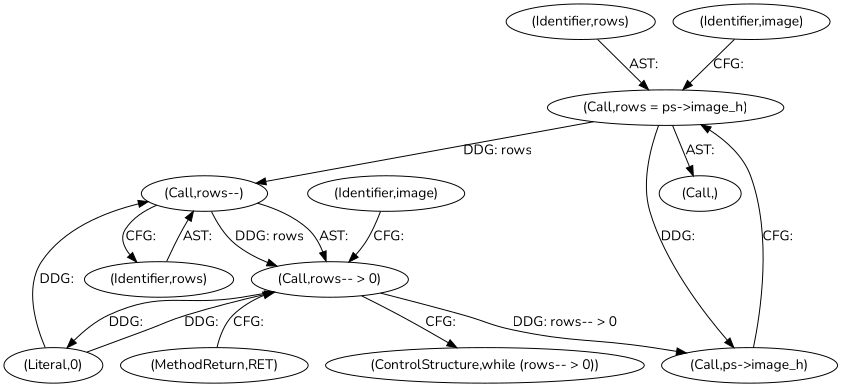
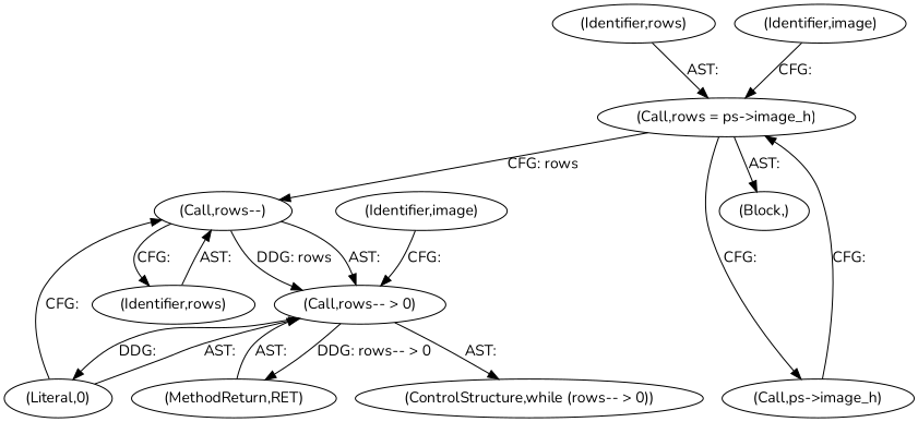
  digraph {
    fontname=Nunito
    node [fontname=Nunito]
    edge [fontname=Nunito]
    n1 [label="(Call,rows = ps->image_h)"]
    n2 [label="(Call,rows--)"]
    n3 [label="(Call,ps->image_h)"]
-   n4 [label="(Call,)"]
+   n4 [label="(Block,)"]
    n5 [label="(Call,rows-- > 0)"]
    n6 [label="(Identifier,rows)"]
    n7 [label="(MethodReturn,RET)"]
    n8 [label="(ControlStructure,while (rows-- > 0))"]
    n9 [label="(Literal,0)"]
    n10 [label="(Identifier,rows)"]
    n11 [label="(Identifier,image)"]
    n12 [label="(Identifier,image)"]
-   n1 -> n2 [label="DDG: rows"]
-   n1 -> n3 [label="DDG: "]
+   n1 -> n2 [label="CFG: rows"]
+   n1 -> n3 [label="CFG: "]
    n1 -> n4 [label="AST: "]
    n2 -> n5 [label="AST: "]
    n2 -> n5 [label="DDG: rows"]
    n2 -> n6 [label="CFG: "]
    n3 -> n1 [label="CFG: "]
-   n5 -> n3 [label="DDG: rows-- > 0"]
-   n5 -> n8 [label="CFG: "]
+   n5 -> n7 [label="DDG: rows-- > 0"]
+   n5 -> n8 [label="AST: "]
    n5 -> n9 [label="DDG: "]
    n6 -> n2 [label="AST: "]
-   n7 -> n5 [label="CFG: "]
-   n9 -> n2 [label="DDG: "]
-   n9 -> n5 [label="DDG: "]
+   n7 -> n5 [label="AST: "]
+   n9 -> n2 [label="CFG: "]
+   n9 -> n5 [label="AST: "]
    n10 -> n1 [label="AST: "]
    n11 -> n1 [label="CFG: "]
    n12 -> n5 [label="CFG: "]
  }
